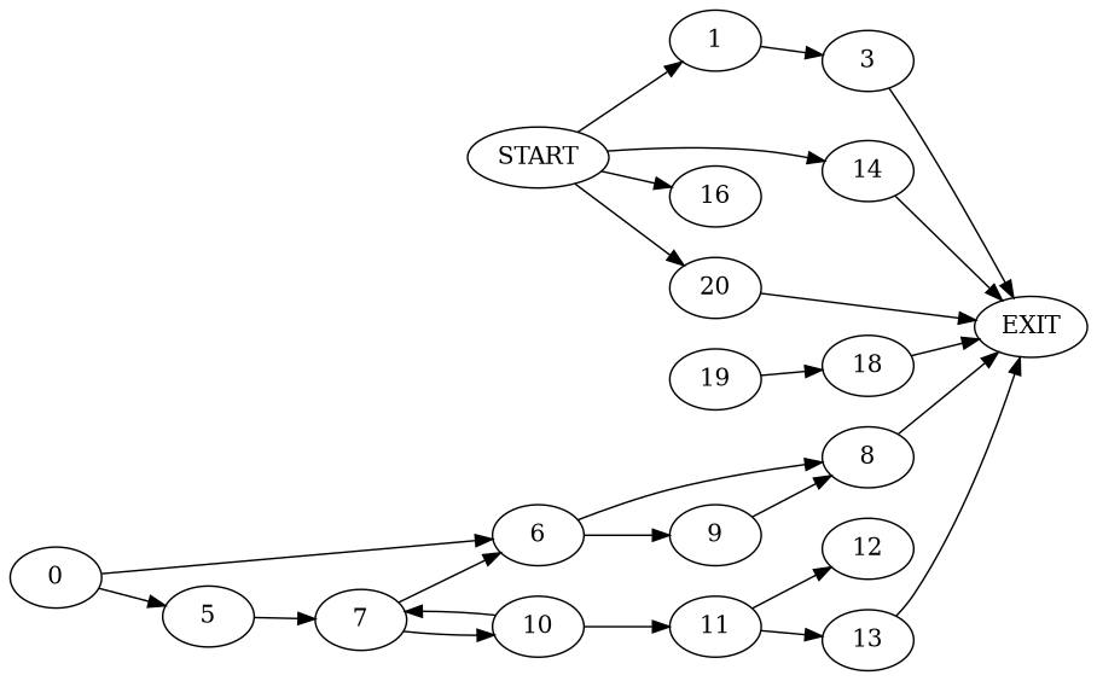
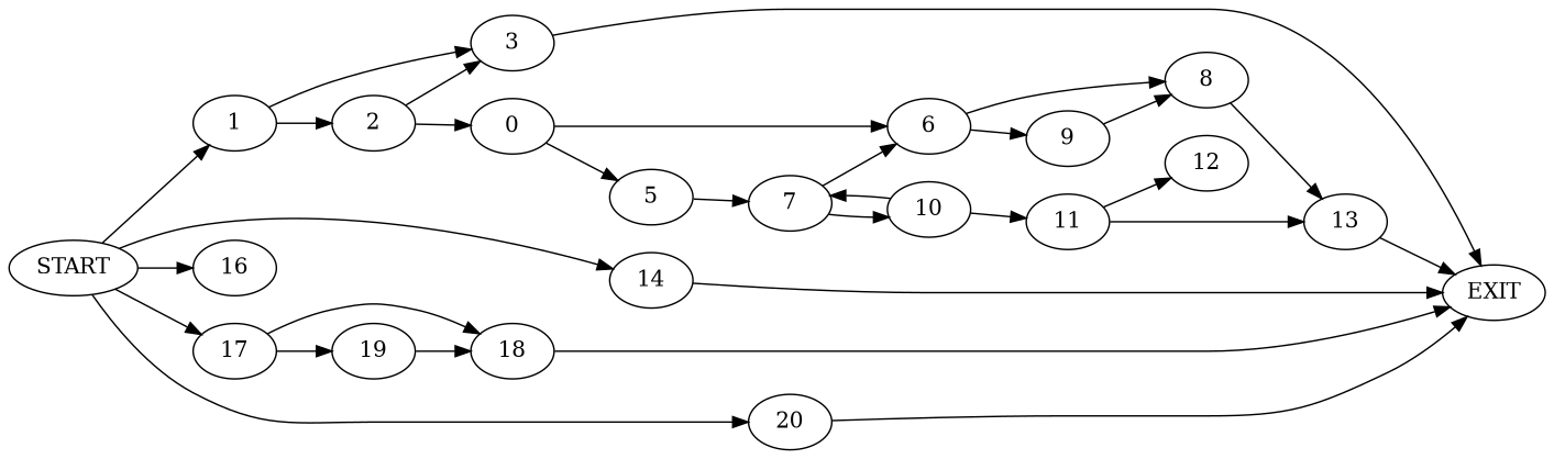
  digraph {
    rankdir=LR
    n1 [label=START]
    1
    14
    16
+   17
    20
+   2
    3
    n9 [label=EXIT]
    18
    19
    n12 [label=0]
    5
    6
    7
    8
    9
    10
    11
    12
    13
    n1 -> 1
    n1 -> 14
    n1 -> 16
+   n1 -> 17
    n1 -> 20
+   1 -> 2
    1 -> 3
    14 -> n9
+   17 -> 18
+   17 -> 19
    20 -> n9
+   2 -> 3
+   2 -> n12
    3 -> n9
    18 -> n9
    19 -> 18
    n12 -> 5
    n12 -> 6
    5 -> 7
    6 -> 8
    6 -> 9
    7 -> 6
    7 -> 10
-   8 -> n9
+   8 -> 13
    9 -> 8
    10 -> 7
    10 -> 11
    11 -> 12
    11 -> 13
    13 -> n9
  }
